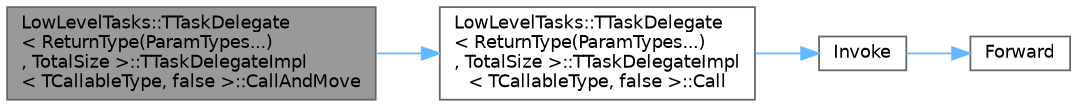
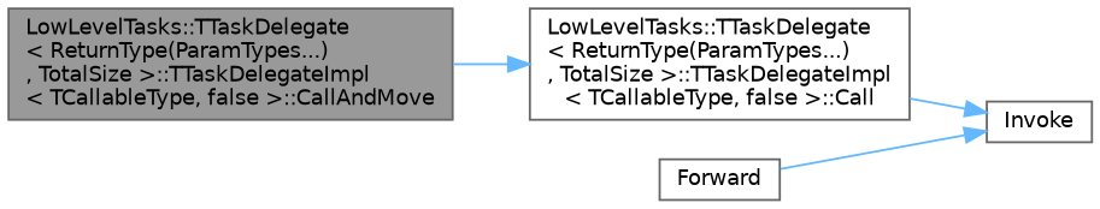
  digraph {
    rankdir=LR
    node [color=grey40 fillcolor=white fontname=Helvetica fontsize=10 shape=box style=filled]
    edge [color=steelblue1 fontname=Helvetica fontsize=10 labelfontname=Helvetica labelfontsize=10 style=solid]
    n1 [color=gray40 fillcolor=grey60 fontcolor=black height=0.2 label="LowLevelTasks::TTaskDelegate\l\< ReturnType(ParamTypes...)\l, TotalSize \>::TTaskDelegateImpl\l\< TCallableType, false \>::CallAndMove" width=0.4]
    n2 [height=0.2 label="LowLevelTasks::TTaskDelegate\l\< ReturnType(ParamTypes...)\l, TotalSize \>::TTaskDelegateImpl\l\< TCallableType, false \>::Call" width=0.4]
    n3 [height=0.2 label=Invoke width=0.4]
    n4 [height=0.2 label=Forward width=0.4]
    n1 -> n2
    n2 -> n3
-   n3 -> n4
+   n4 -> n3
  }
